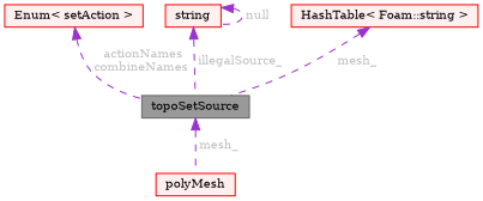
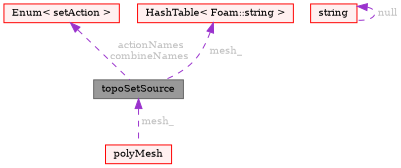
  digraph {
    fontname="DejaVu Serif"
    node [color=red fillcolor="#FFF0F0" fontname="DejaVu Serif" fontsize=10 shape=box style=filled]
    edge [color=darkorchid3 dir=back fontcolor=grey fontname="DejaVu Serif" fontsize=10 labelfontname=Helvetica labelfontsize=10 style=dashed]
    n1 [color=gray40 fillcolor=grey60 fontcolor=black height=0.2 label=topoSetSource width=0.4]
    n2 [height=0.2 label=polyMesh width=0.4]
    n3 [height=0.2 label="Enum\< setAction \>" width=0.4]
    n4 [height=0.2 label=string width=0.4]
    n5 [height=0.2 label="HashTable\< Foam::string \>" width=0.4]
    n1 -> n2 [label=" mesh_"]
    n3 -> n1 [label=" actionNames\ncombineNames"]
-   n4 -> n1 [label=" illegalSource_"]
    n4 -> n4 [label=" null"]
    n5 -> n1 [label=" mesh_"]
  }
